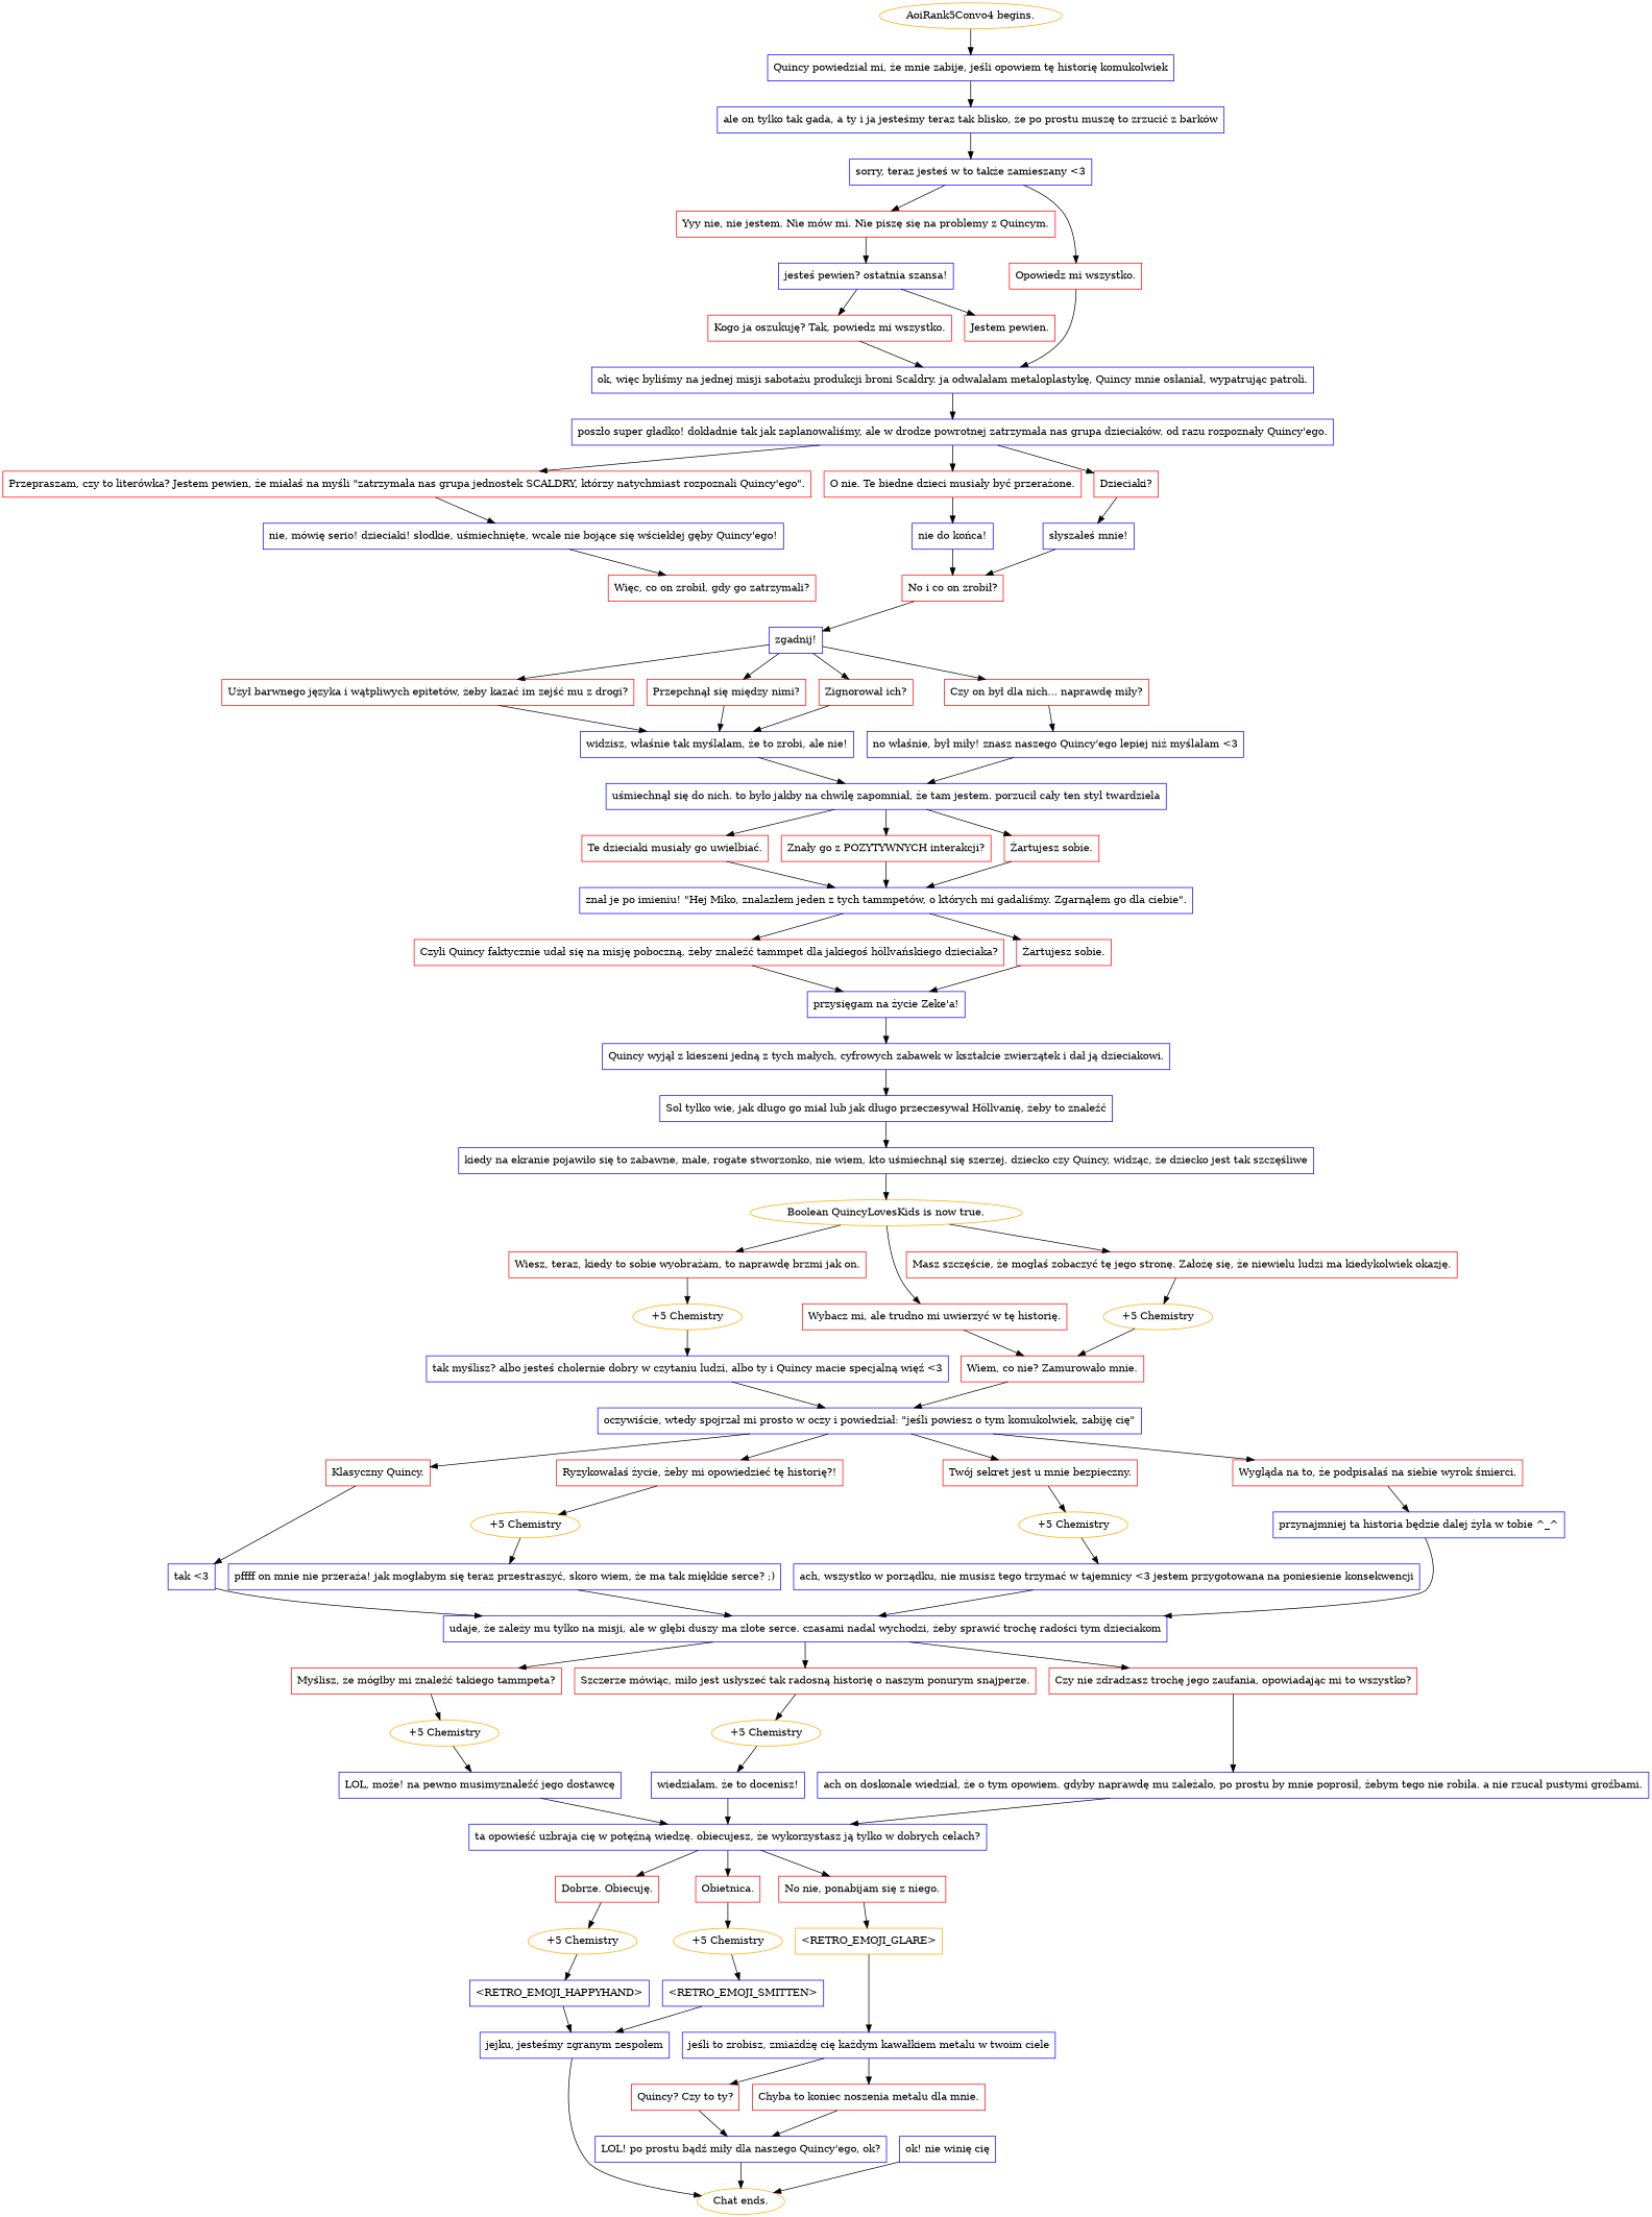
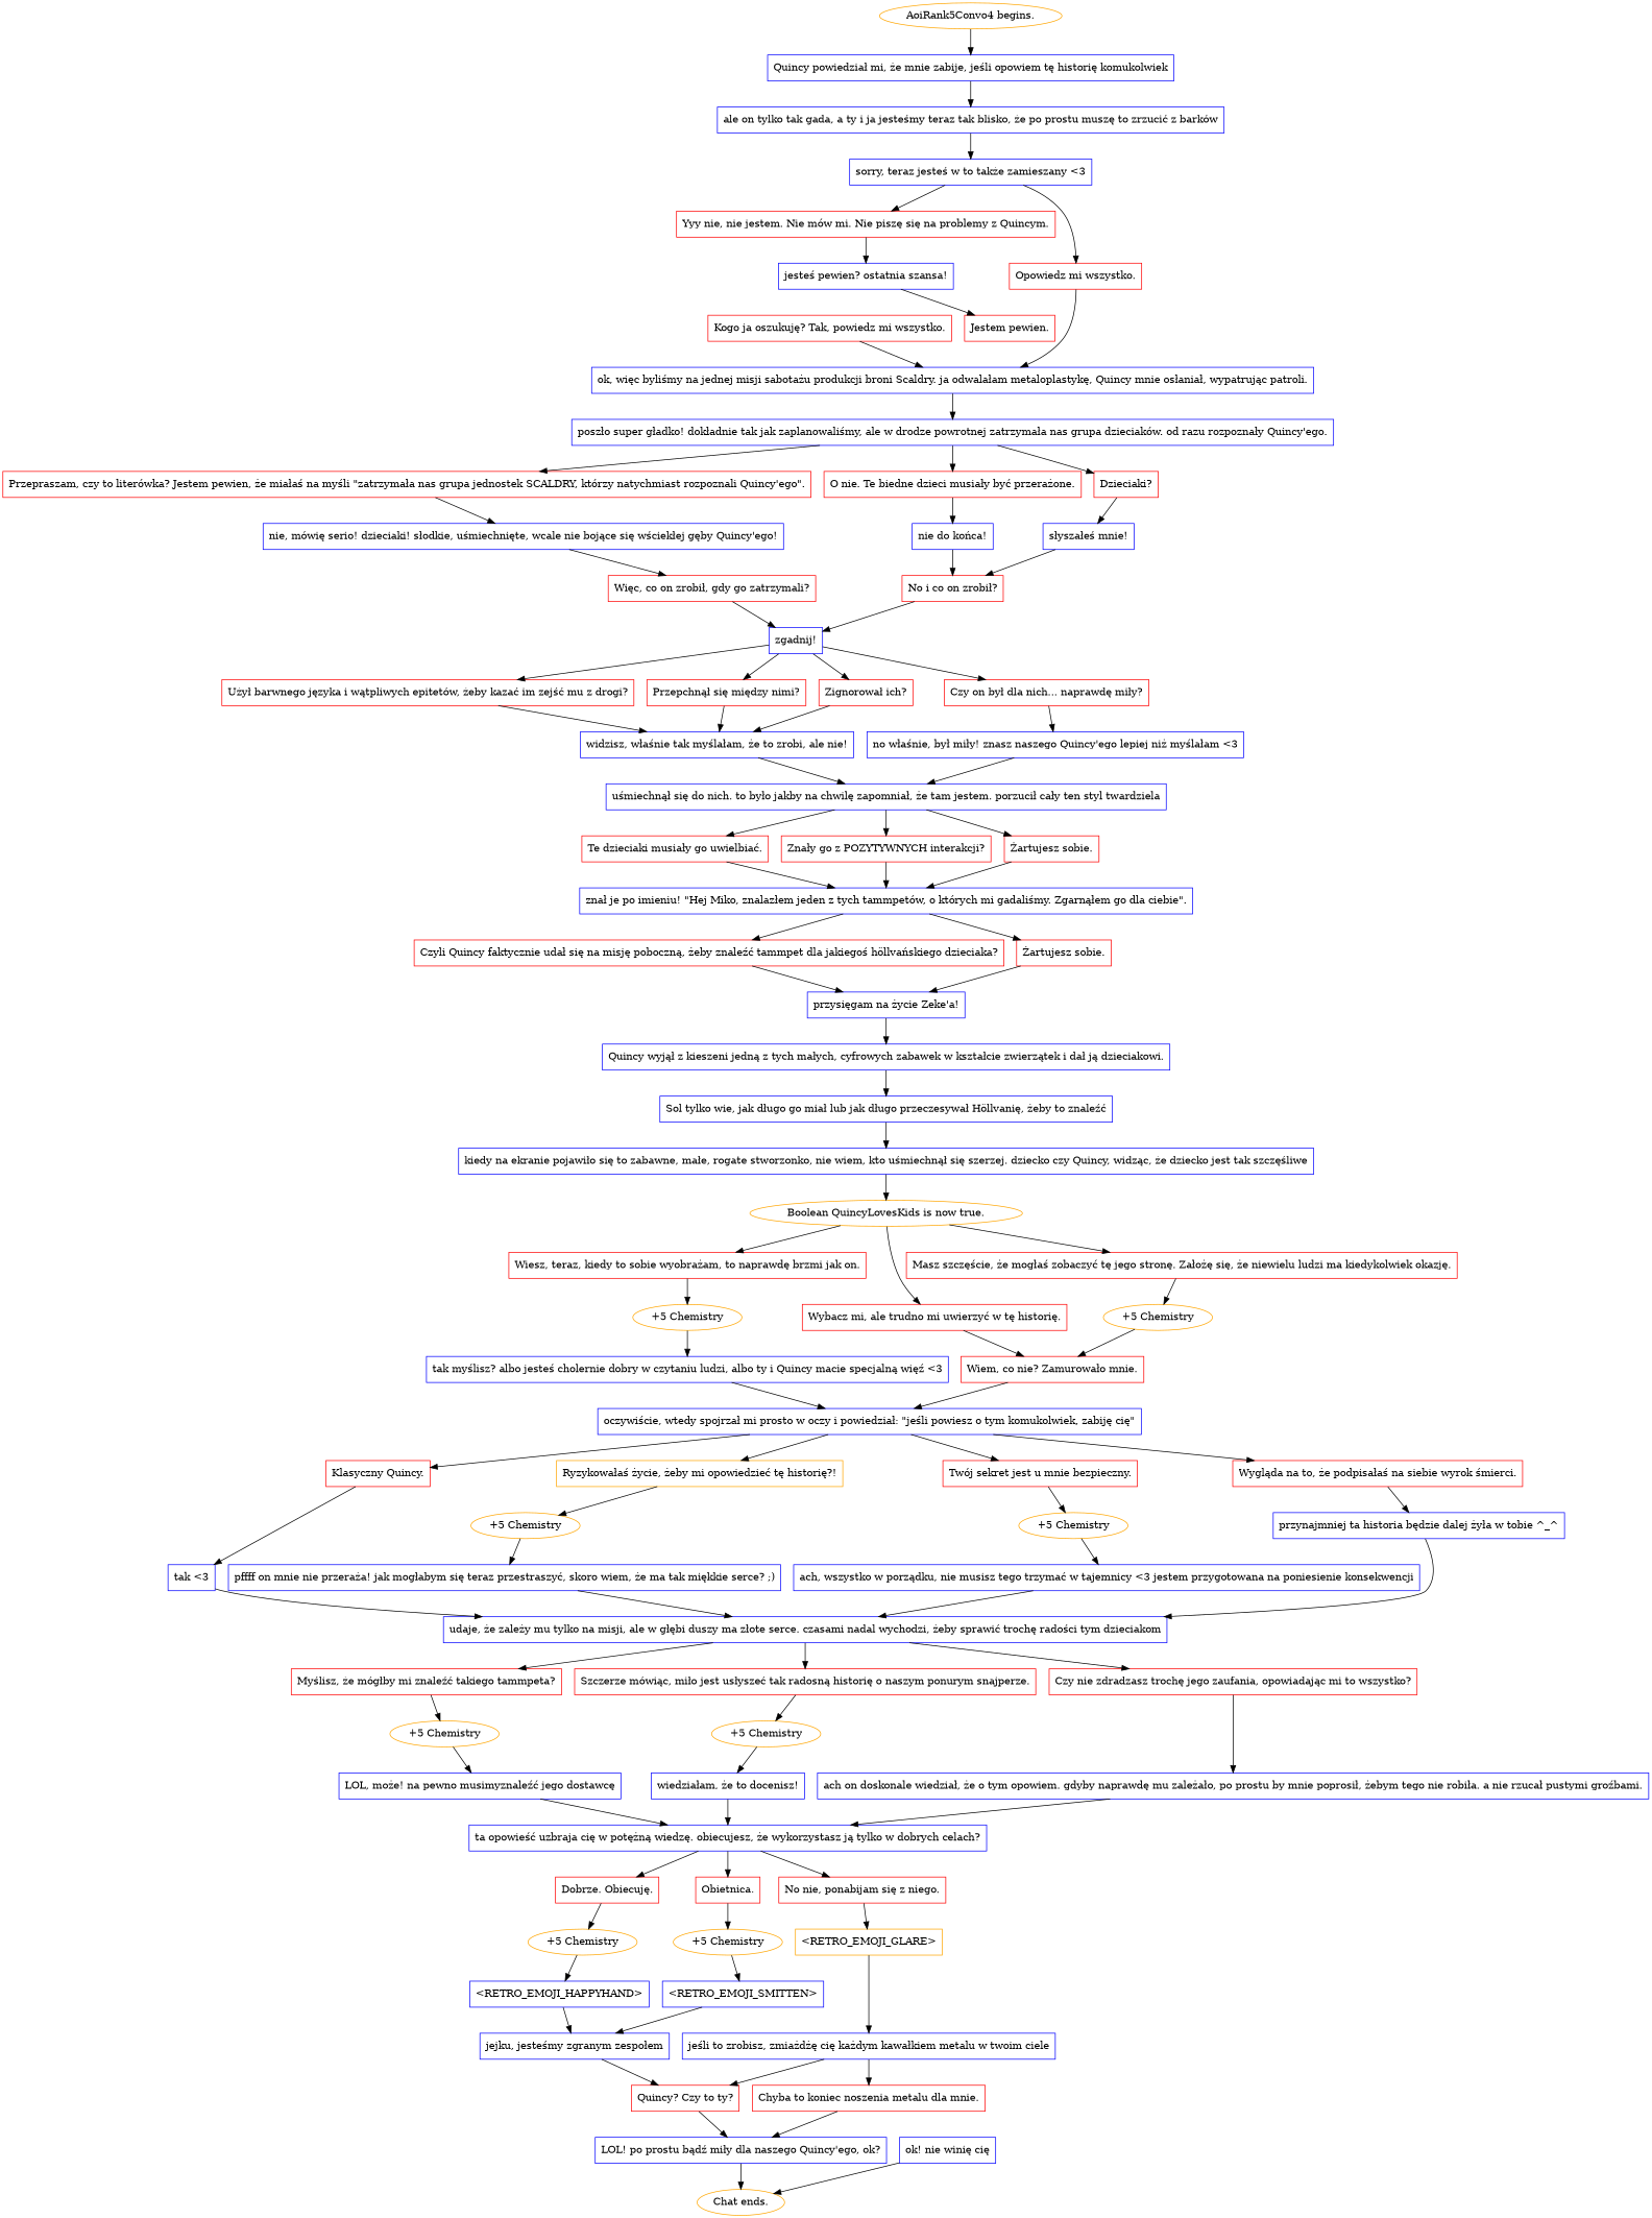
  digraph {
    node [color=blue shape=box]
    "AoiRank5Convo4 begins." [color=orange shape=""]
    n2 [label="Quincy powiedział mi, że mnie zabije, jeśli opowiem tę historię komukolwiek"]
    n3 [label="ale on tylko tak gada, a ty i ja jesteśmy teraz tak blisko, że po prostu muszę to zrzucić z barków"]
    n4 [label="sorry, teraz jesteś w to także zamieszany <3"]
    n5 [color=red label="Yyy nie, nie jestem. Nie mów mi. Nie piszę się na problemy z Quincym."]
    n6 [color=red label="Opowiedz mi wszystko."]
    n7 [label="jesteś pewien? ostatnia szansa!"]
    n8 [label="ok, więc byliśmy na jednej misji sabotażu produkcji broni Scaldry. ja odwalałam metaloplastykę, Quincy mnie osłaniał, wypatrując patroli."]
    n9 [color=red label="Kogo ja oszukuję? Tak, powiedz mi wszystko."]
    n10 [color=red label="Jestem pewien."]
    n11 [label="poszło super gładko! dokładnie tak jak zaplanowaliśmy, ale w drodze powrotnej zatrzymała nas grupa dzieciaków. od razu rozpoznały Quincy'ego."]
    n12 [color=red label="Przepraszam, czy to literówka? Jestem pewien, że miałaś na myśli \"zatrzymała nas grupa jednostek SCALDRY, którzy natychmiast rozpoznali Quincy'ego\"."]
    n13 [color=red label="O nie. Te biedne dzieci musiały być przerażone."]
    n14 [color=red label="Dzieciaki?"]
    n15 [label="ok! nie winię cię"]
    "Chat ends." [color=orange shape=""]
    n17 [label="nie, mówię serio! dzieciaki! słodkie, uśmiechnięte, wcale nie bojące się wściekłej gęby Quincy'ego!"]
    n18 [label="nie do końca!"]
    n19 [label="słyszałeś mnie!"]
    n20 [color=red label="Więc, co on zrobił, gdy go zatrzymali?"]
    n21 [color=red label="No i co on zrobił?"]
    n22 [label="zgadnij!"]
    n23 [color=red label="Użył barwnego języka i wątpliwych epitetów, żeby kazać im zejść mu z drogi?"]
    n24 [color=red label="Przepchnął się między nimi?"]
    n25 [color=red label="Zignorował ich?"]
    n26 [color=red label="Czy on był dla nich... naprawdę miły?"]
    n27 [label="widzisz, właśnie tak myślałam, że to zrobi, ale nie!"]
    n28 [label="no właśnie, był miły! znasz naszego Quincy'ego lepiej niż myślałam <3"]
    n29 [label="uśmiechnął się do nich. to było jakby na chwilę zapomniał, że tam jestem. porzucił cały ten styl twardziela"]
    n30 [color=red label="Te dzieciaki musiały go uwielbiać."]
    n31 [color=red label="Znały go z POZYTYWNYCH interakcji?"]
    n32 [color=red label="Żartujesz sobie."]
    n33 [label="znał je po imieniu! \"Hej Miko, znalazłem jeden z tych tammpetów, o których mi gadaliśmy. Zgarnąłem go dla ciebie\"."]
    n34 [color=red label="Czyli Quincy faktycznie udał się na misję poboczną, żeby znaleźć tammpet dla jakiegoś höllvańskiego dzieciaka?"]
    n35 [color=red label="Żartujesz sobie."]
    n36 [label="przysięgam na życie Zeke'a!"]
    n37 [label="Quincy wyjął z kieszeni jedną z tych małych, cyfrowych zabawek w kształcie zwierzątek i dał ją dzieciakowi."]
    n38 [label="Sol tylko wie, jak długo go miał lub jak długo przeczesywał Höllvanię, żeby to znaleźć"]
    n39 [label="kiedy na ekranie pojawiło się to zabawne, małe, rogate stworzonko, nie wiem, kto uśmiechnął się szerzej. dziecko czy Quincy, widząc, że dziecko jest tak szczęśliwe"]
    n40 [color=orange label="Boolean QuincyLovesKids is now true." shape=""]
    n41 [color=red label="Wiesz, teraz, kiedy to sobie wyobrażam, to naprawdę brzmi jak on."]
    n42 [color=red label="Wybacz mi, ale trudno mi uwierzyć w tę historię."]
    n43 [color=red label="Masz szczęście, że mogłaś zobaczyć tę jego stronę. Założę się, że niewielu ludzi ma kiedykolwiek okazję."]
    n44 [color=orange label="+5 Chemistry" shape=""]
    n45 [color=red label="Wiem, co nie? Zamurowało mnie."]
    n46 [color=orange label="+5 Chemistry" shape=""]
    n47 [label="tak myślisz? albo jesteś cholernie dobry w czytaniu ludzi, albo ty i Quincy macie specjalną więź <3"]
    n48 [label="oczywiście, wtedy spojrzał mi prosto w oczy i powiedział: \"jeśli powiesz o tym komukolwiek, zabiję cię\""]
    n49 [color=red label="Klasyczny Quincy."]
-   n50 [color=red label="Ryzykowałaś życie, żeby mi opowiedzieć tę historię?!"]
+   n50 [color=orange label="Ryzykowałaś życie, żeby mi opowiedzieć tę historię?!"]
    n51 [color=red label="Twój sekret jest u mnie bezpieczny."]
    n52 [color=red label="Wygląda na to, że podpisałaś na siebie wyrok śmierci."]
    n53 [label="tak <3"]
    n54 [color=orange label="+5 Chemistry" shape=""]
    n55 [color=orange label="+5 Chemistry" shape=""]
    n56 [label="przynajmniej ta historia będzie dalej żyła w tobie ^_^"]
    n57 [label="udaje, że zależy mu tylko na misji, ale w głębi duszy ma złote serce. czasami nadal wychodzi, żeby sprawić trochę radości tym dzieciakom"]
    n58 [label="pffff on mnie nie przeraża! jak mogłabym się teraz przestraszyć, skoro wiem, że ma tak miękkie serce? ;)"]
    n59 [label="ach, wszystko w porządku, nie musisz tego trzymać w tajemnicy <3 jestem przygotowana na poniesienie konsekwencji"]
    n60 [color=red label="Myślisz, że mógłby mi znaleźć takiego tammpeta?"]
    n61 [color=red label="Szczerze mówiąc, miło jest usłyszeć tak radosną historię o naszym ponurym snajperze."]
    n62 [color=red label="Czy nie zdradzasz trochę jego zaufania, opowiadając mi to wszystko?"]
    n63 [color=orange label="+5 Chemistry" shape=""]
    n64 [color=orange label="+5 Chemistry" shape=""]
    n65 [label="ach on doskonale wiedział, że o tym opowiem. gdyby naprawdę mu zależało, po prostu by mnie poprosił, żebym tego nie robiła. a nie rzucał pustymi groźbami."]
    n66 [label="LOL, może! na pewno musimyznaleźć jego dostawcę"]
    n67 [label="wiedziałam, że to docenisz!"]
    n68 [label="ta opowieść uzbraja cię w potężną wiedzę. obiecujesz, że wykorzystasz ją tylko w dobrych celach?"]
    n69 [color=red label="Dobrze. Obiecuję."]
    n70 [color=red label="Obietnica."]
    n71 [color=red label="No nie, ponabijam się z niego."]
    n72 [color=orange label="+5 Chemistry" shape=""]
    n73 [color=orange label="+5 Chemistry" shape=""]
    n74 [color=orange label="<RETRO_EMOJI_GLARE>"]
    n75 [label="<RETRO_EMOJI_HAPPYHAND>"]
    n76 [label="<RETRO_EMOJI_SMITTEN>"]
    n77 [label="jeśli to zrobisz, zmiażdżę cię każdym kawałkiem metalu w twoim ciele"]
    n78 [label="jejku, jesteśmy zgranym zespołem"]
    n79 [color=red label="Quincy? Czy to ty?"]
    n80 [color=red label="Chyba to koniec noszenia metalu dla mnie."]
    n81 [label="LOL! po prostu bądź miły dla naszego Quincy'ego, ok?"]
    "AoiRank5Convo4 begins." -> n2
    n2 -> n3
    n3 -> n4
    n4 -> n5
    n4 -> n6
    n5 -> n7
    n6 -> n8
-   n7 -> n9
    n7 -> n10
    n8 -> n11
    n9 -> n8
    n11 -> n12
    n11 -> n13
    n11 -> n14
    n12 -> n17
    n13 -> n18
    n14 -> n19
    n15 -> "Chat ends."
    n17 -> n20
    n18 -> n21
    n19 -> n21
+   n20 -> n22
    n21 -> n22
    n22 -> n23
    n22 -> n24
    n22 -> n25
    n22 -> n26
    n23 -> n27
    n24 -> n27
    n25 -> n27
    n26 -> n28
    n27 -> n29
    n28 -> n29
    n29 -> n30
    n29 -> n31
    n29 -> n32
    n30 -> n33
    n31 -> n33
    n32 -> n33
    n33 -> n34
    n33 -> n35
    n34 -> n36
    n35 -> n36
    n36 -> n37
    n37 -> n38
    n38 -> n39
    n39 -> n40
    n40 -> n41
    n40 -> n42
    n40 -> n43
    n41 -> n44
    n42 -> n45
    n43 -> n46
    n44 -> n47
    n45 -> n48
    n46 -> n45
    n47 -> n48
    n48 -> n49
    n48 -> n50
    n48 -> n51
    n48 -> n52
    n49 -> n53
    n50 -> n54
    n51 -> n55
    n52 -> n56
    n53 -> n57
    n54 -> n58
    n55 -> n59
    n56 -> n57
    n57 -> n60
    n57 -> n61
    n57 -> n62
    n58 -> n57
    n59 -> n57
    n60 -> n63
    n61 -> n64
    n62 -> n65
    n63 -> n66
    n64 -> n67
    n65 -> n68
    n66 -> n68
    n67 -> n68
    n68 -> n69
    n68 -> n70
    n68 -> n71
    n69 -> n72
    n70 -> n73
    n71 -> n74
    n72 -> n75
    n73 -> n76
    n74 -> n77
    n75 -> n78
    n76 -> n78
    n77 -> n79
    n77 -> n80
-   n78 -> "Chat ends."
+   n78 -> n79
    n79 -> n81
    n80 -> n81
    n81 -> "Chat ends."
  }
